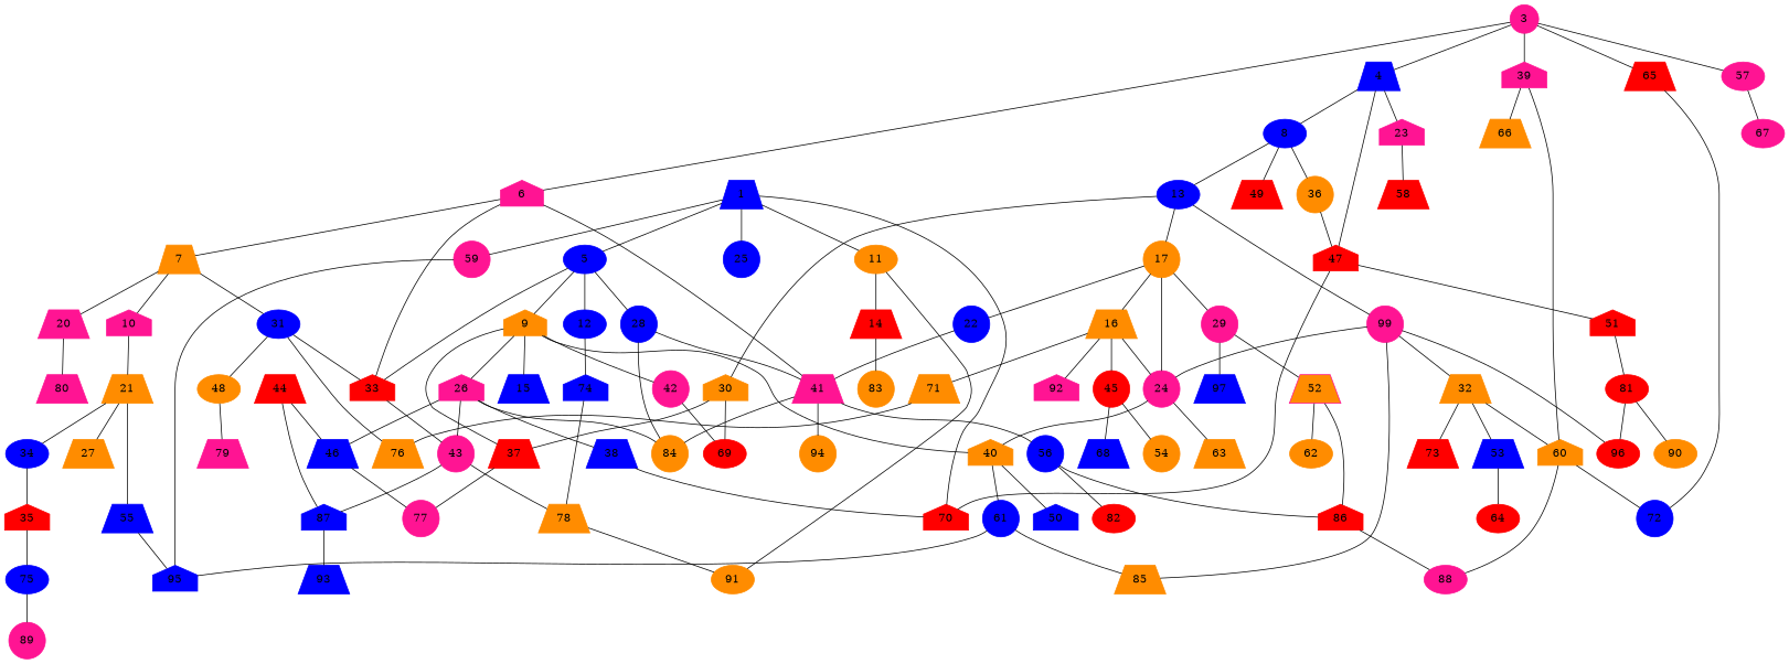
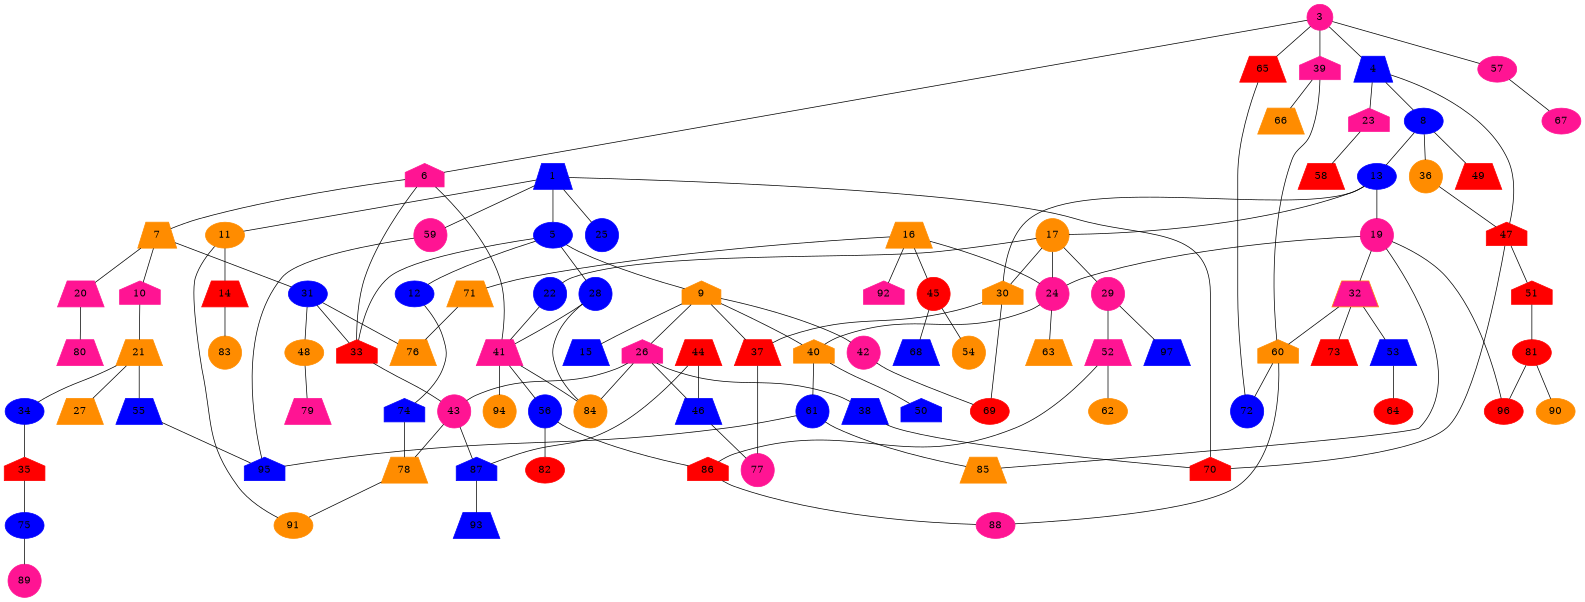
  graph {
    fontname="DejaVu Serif"
    node [color=blue fontname="DejaVu Serif" shape=trapezium style=filled]
    edge [fontname="DejaVu Serif"]
    1
    5 [shape=ellipse]
    11 [color=darkorange shape=ellipse]
    25 [shape=circle]
    59 [color=deeppink shape=circle]
    70 [color=red shape=house]
    9 [color=darkorange shape=house]
    12 [shape=ellipse]
    28 [shape=circle]
    33 [color=red shape=house]
    14 [color=red]
    91 [color=darkorange shape=ellipse]
    95 [shape=house]
    3 [color=deeppink shape=circle]
    4
    6 [color=deeppink shape=house]
    39 [color=deeppink shape=house]
    57 [color=deeppink shape=ellipse]
    65 [color=red]
    44 [color=red]
    46
    87 [shape=house]
    8 [shape=ellipse]
    23 [color=deeppink shape=house]
    47 [color=red shape=house]
    7 [color=darkorange]
    41 [color=deeppink]
    60 [color=darkorange shape=house]
    66 [color=darkorange]
    67 [color=deeppink shape=ellipse]
    72 [shape=circle]
    13 [shape=ellipse]
    36 [color=darkorange shape=circle]
    49 [color=red]
    58 [color=red]
    51 [color=red shape=house]
    15
    26 [color=deeppink shape=house]
    37 [color=red]
    40 [color=darkorange shape=house]
    42 [color=deeppink shape=circle]
    74 [shape=house]
    84 [color=darkorange shape=circle]
    43 [color=deeppink shape=circle]
    10 [color=deeppink shape=house]
    20 [color=deeppink]
    31 [shape=ellipse]
    56 [shape=circle]
    94 [color=darkorange shape=circle]
    21 [color=darkorange]
    80 [color=deeppink]
    48 [color=darkorange shape=ellipse]
    76 [color=darkorange]
    17 [color=darkorange shape=circle]
-   19 [color=deeppink shape=circle label=99]
+   19 [color=deeppink shape=circle]
    30 [color=darkorange shape=house]
    38
    77 [color=deeppink shape=circle]
    50 [shape=house]
    61 [shape=circle]
    69 [color=red shape=ellipse]
    27 [color=darkorange]
    34 [shape=ellipse]
    55
    83 [color=darkorange shape=circle]
    24 [color=deeppink shape=circle]
    16 [color=darkorange]
    45 [color=red shape=circle]
    71 [color=darkorange]
    92 [color=deeppink shape=house]
    78 [color=darkorange]
    22 [shape=circle]
    29 [color=deeppink shape=circle]
-   32 [color=darkorange]
+   32 [color=darkorange fillcolor=deeppink]
    85 [color=darkorange]
    96 [color=red shape=ellipse]
    63 [color=darkorange]
    54 [color=darkorange shape=circle]
    68
-   52 [color=deeppink fillcolor=darkorange]
+   52 [color=deeppink]
    97
    53
    73 [color=red]
    35 [color=red shape=house]
    62 [color=darkorange shape=ellipse]
    86 [color=red shape=house]
    79 [color=deeppink]
    64 [color=red shape=ellipse]
    88 [color=deeppink shape=ellipse]
    75 [shape=ellipse]
    89 [color=deeppink shape=circle]
    82 [color=red shape=ellipse]
    93
    81 [color=red shape=ellipse]
    90 [color=darkorange shape=ellipse]
    1 -- 5
    1 -- 11
    1 -- 25
    1 -- 59
    1 -- 70
    5 -- 9
    5 -- 12
    5 -- 28
    5 -- 33
    11 -- 14
    11 -- 91
    59 -- 95
    9 -- 15
    9 -- 26
    9 -- 37
    9 -- 40
    9 -- 42
    12 -- 74
    28 -- 41
    28 -- 84
    33 -- 43
    14 -- 83
    3 -- 4
    3 -- 6
    3 -- 39
    3 -- 57
    3 -- 65
    4 -- 8
    4 -- 23
    4 -- 47
    6 -- 33
    6 -- 7
    6 -- 41
    39 -- 60
    39 -- 66
    57 -- 67
    65 -- 72
    44 -- 46
    44 -- 87
    46 -- 77
    87 -- 93
    8 -- 13
    8 -- 36
    8 -- 49
    23 -- 58
    47 -- 70
    47 -- 51
    7 -- 10
    7 -- 20
    7 -- 31
    41 -- 84
    41 -- 56
    41 -- 94
    60 -- 72
    60 -- 88
    13 -- 17
    13 -- 19
    13 -- 30
    36 -- 47
    51 -- 81
    26 -- 46
    26 -- 84
    26 -- 43
    26 -- 38
    37 -- 77
    40 -- 50
    40 -- 61
    42 -- 69
    74 -- 78
    43 -- 87
    43 -- 78
    10 -- 21
    20 -- 80
    31 -- 33
    31 -- 48
    31 -- 76
    56 -- 86
    56 -- 82
    21 -- 27
    21 -- 34
    21 -- 55
    48 -- 79
-   17 -- 16
+   17 -- 30
    17 -- 24
    17 -- 22
    17 -- 29
    19 -- 24
    19 -- 32
    19 -- 85
    19 -- 96
    30 -- 37
    30 -- 69
    38 -- 70
    61 -- 95
    61 -- 85
    34 -- 35
    55 -- 95
    24 -- 40
    24 -- 63
    16 -- 24
    16 -- 45
    16 -- 71
    16 -- 92
    45 -- 54
    45 -- 68
    71 -- 76
    78 -- 91
    22 -- 41
    29 -- 52
    29 -- 97
    32 -- 60
    32 -- 53
    32 -- 73
    52 -- 62
    52 -- 86
    53 -- 64
    35 -- 75
    86 -- 88
    75 -- 89
    81 -- 96
    81 -- 90
  }
